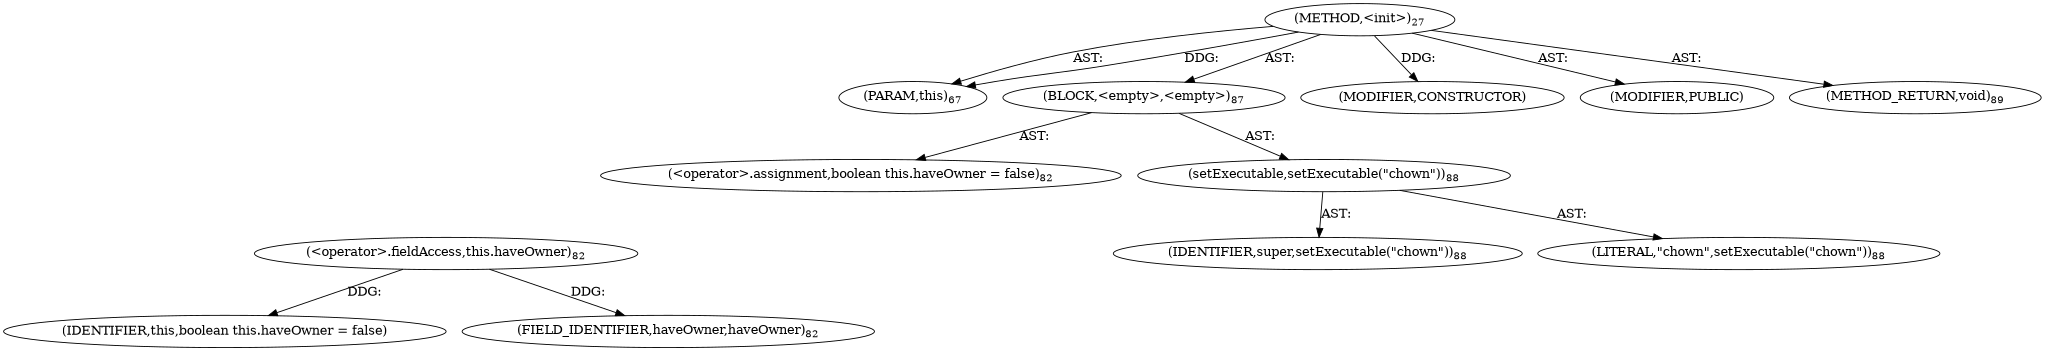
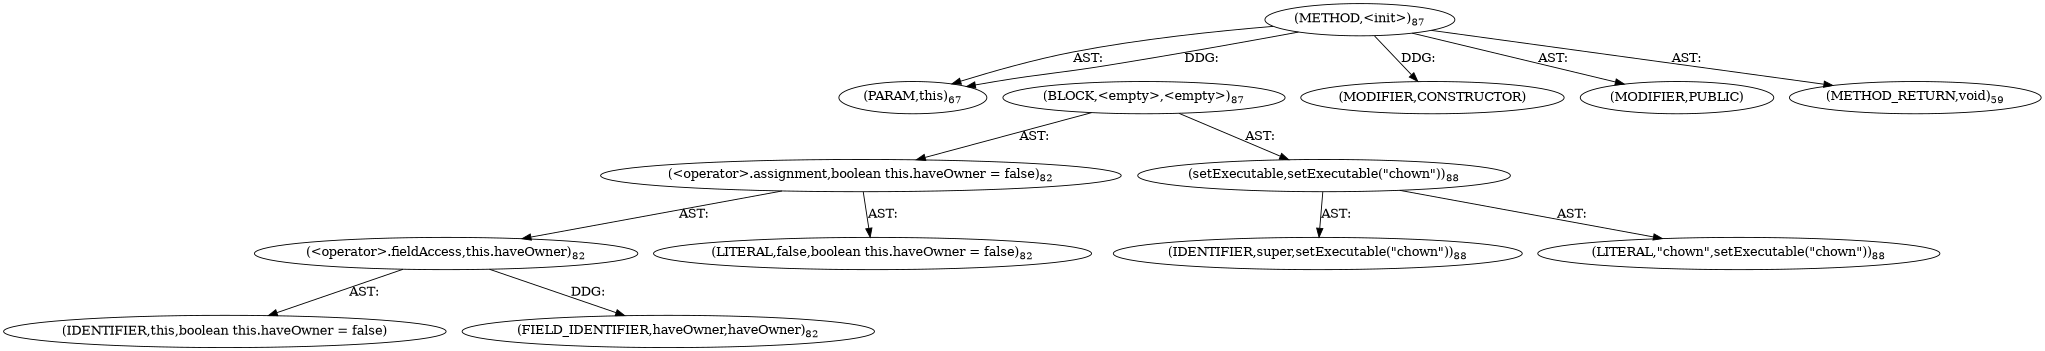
  digraph {
-   n1 [label=<(METHOD,&lt;init&gt;)<SUB>27</SUB>>]
+   n1 [label=<(METHOD,&lt;init&gt;)<SUB>87</SUB>>]
    n2 [label=<(PARAM,this)<SUB>67</SUB>>]
    n3 [label=<(BLOCK,&lt;empty&gt;,&lt;empty&gt;)<SUB>87</SUB>>]
    n4 [label=<(MODIFIER,CONSTRUCTOR)>]
    n5 [label=<(MODIFIER,PUBLIC)>]
-   n6 [label=<(METHOD_RETURN,void)<SUB>89</SUB>>]
+   n6 [label=<(METHOD_RETURN,void)<SUB>59</SUB>>]
    n7 [label=<(&lt;operator&gt;.assignment,boolean this.haveOwner = false)<SUB>82</SUB>>]
    n8 [label=<(setExecutable,setExecutable(&quot;chown&quot;))<SUB>88</SUB>>]
    n9 [label=<(&lt;operator&gt;.fieldAccess,this.haveOwner)<SUB>82</SUB>>]
+   n10 [label=<(LITERAL,false,boolean this.haveOwner = false)<SUB>82</SUB>>]
    n11 [label=<(IDENTIFIER,super,setExecutable(&quot;chown&quot;))<SUB>88</SUB>>]
    n12 [label=<(LITERAL,&quot;chown&quot;,setExecutable(&quot;chown&quot;))<SUB>88</SUB>>]
    n13 [label=<(IDENTIFIER,this,boolean this.haveOwner = false)>]
    n14 [label=<(FIELD_IDENTIFIER,haveOwner,haveOwner)<SUB>82</SUB>>]
    n1 -> n2 [label="AST: "]
    n1 -> n2 [label="DDG: "]
-   n1 -> n3 [label="AST: "]
    n1 -> n4 [label="DDG: "]
    n1 -> n5 [label="AST: "]
    n1 -> n6 [label="AST: "]
    n3 -> n7 [label="AST: "]
    n3 -> n8 [label="AST: "]
+   n7 -> n9 [label="AST: "]
+   n7 -> n10 [label="AST: "]
    n8 -> n11 [label="AST: "]
    n8 -> n12 [label="AST: "]
-   n9 -> n13 [label="DDG: "]
+   n9 -> n13 [label="AST: "]
    n9 -> n14 [label="DDG: "]
  }
